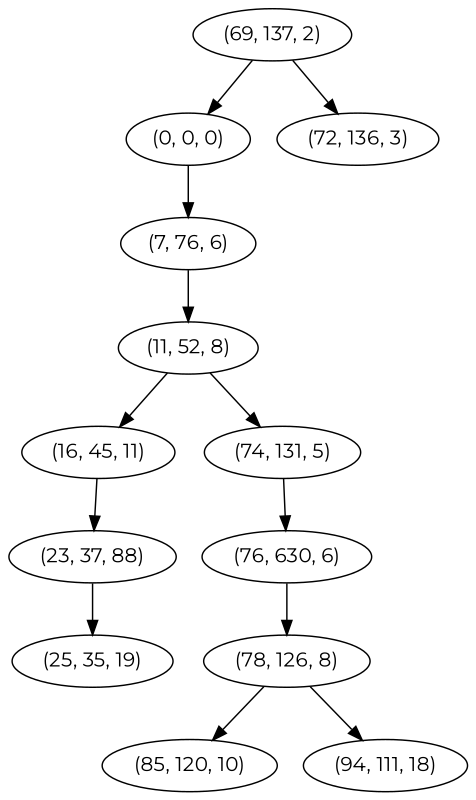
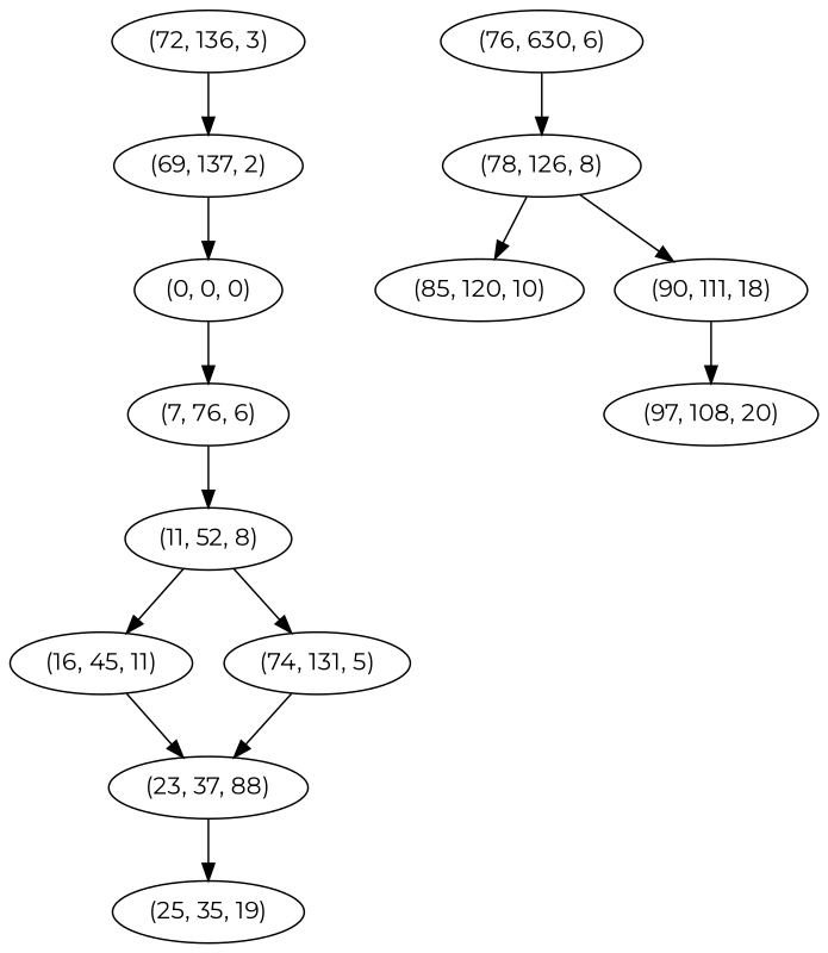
  digraph {
    fontname=Montserrat
    node [fontname=Montserrat]
    edge [fontname=Montserrat]
    n1 [label="(7, 76, 6)"]
    "(0, 0, 0)"
    "(11, 52, 8)"
    "(69, 137, 2)"
    "(72, 136, 3)"
    "(16, 45, 11)"
    "(74, 131, 5)"
    n8 [label="(23, 37, 88)"]
    "(25, 35, 19)"
    n10 [label="(76, 630, 6)"]
    "(78, 126, 8)"
    "(85, 120, 10)"
-   "(94, 111, 18)"
+   "(94, 111, 18)" [label="(90, 111, 18)"]
+   "(97, 108, 20)"
    n1 -> "(11, 52, 8)"
    "(0, 0, 0)" -> n1
    "(11, 52, 8)" -> "(16, 45, 11)"
    "(11, 52, 8)" -> "(74, 131, 5)"
    "(69, 137, 2)" -> "(0, 0, 0)"
-   "(69, 137, 2)" -> "(72, 136, 3)"
+   "(72, 136, 3)" -> "(69, 137, 2)"
    "(16, 45, 11)" -> n8
-   "(74, 131, 5)" -> n10
+   "(74, 131, 5)" -> n8
    n8 -> "(25, 35, 19)"
    n10 -> "(78, 126, 8)"
    "(78, 126, 8)" -> "(85, 120, 10)"
    "(78, 126, 8)" -> "(94, 111, 18)"
+   "(94, 111, 18)" -> "(97, 108, 20)"
  }
